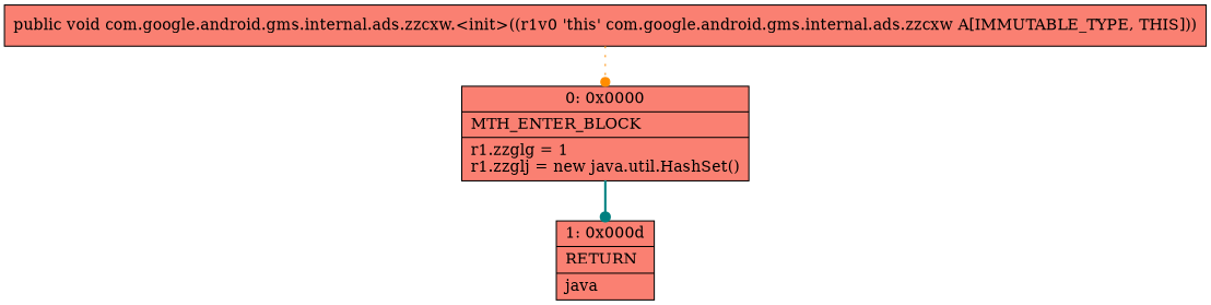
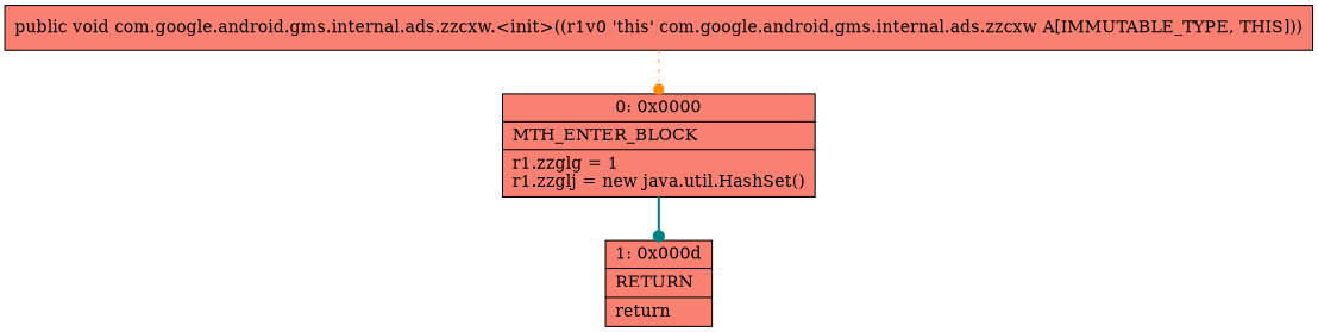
  digraph {
    node [shape=record style=filled fillcolor=salmon]
    edge [arrowhead=dot]
    n1 [label="{0\:\ 0x0000|MTH_ENTER_BLOCK\l|r1.zzglg = 1\lr1.zzglj = new java.util.HashSet()\l}"]
-   n2 [label="{1\:\ 0x000d|RETURN\l|java\l}"]
+   n2 [label="{1\:\ 0x000d|RETURN\l|return\l}"]
    n3 [label="{public void com.google.android.gms.internal.ads.zzcxw.\<init\>((r1v0 'this' com.google.android.gms.internal.ads.zzcxw A[IMMUTABLE_TYPE, THIS])) }"]
    n1 -> n2 [color=teal style=bold]
    n3 -> n1 [color=darkorange style=dotted]
  }
